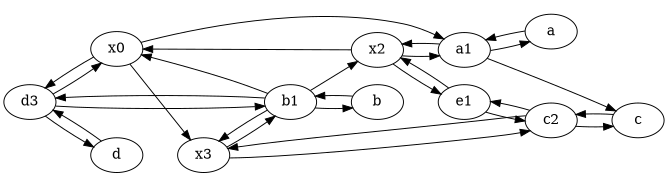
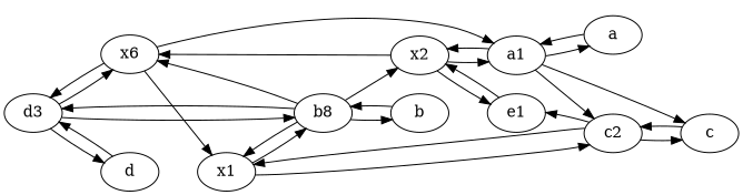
  digraph {
    rankdir=LR
    n1 [label=d3]
-   x0
-   b1
+   x0 [label=x6]
+   b1 [label=b8]
    d
    a1
-   x1 [label=x3]
+   x1
    c
    a
    x2
    n10 [label=c2]
    e1
    b
    n1 -> x0
    n1 -> b1
    n1 -> d
    x0 -> n1
    x0 -> a1
    x0 -> x1
    b1 -> n1
    b1 -> x0
    b1 -> x1
    b1 -> x2
    b1 -> b
    d -> n1
    a1 -> c
    a1 -> a
    a1 -> x2
    x1 -> b1
    x1 -> n10
    c -> n10
    a -> a1
    x2 -> x0
    x2 -> a1
    x2 -> e1
    n10 -> x1
    n10 -> c
    n10 -> e1
    e1 -> x2
-   e1 -> n10
+   a1 -> n10
    b -> b1
  }
